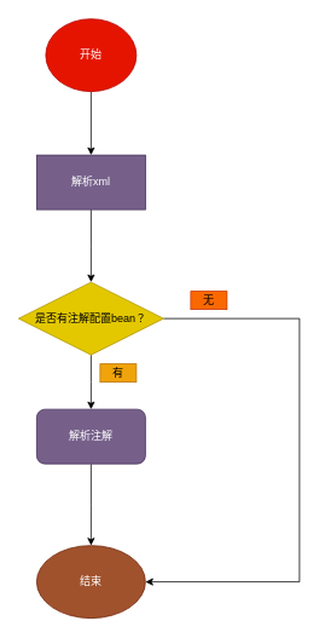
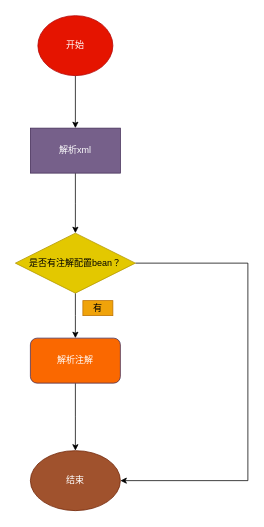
  <mxCell id="0" />
  <mxCell id="1" parent="0" />
  <mxCell id="2" style="edgeStyle=orthogonalEdgeStyle;rounded=0;orthogonalLoop=1;jettySize=auto;html=1;entryX=0.5;entryY=0;entryDx=0;entryDy=0;" parent="1" source="3" target="5" edge="1"><mxGeometry relative="1" as="geometry" /></mxCell>
  <mxCell id="3" value="开始" style="ellipse;whiteSpace=wrap;html=1;fillColor=#e51400;strokeColor=#B20000;fontColor=#ffffff;" parent="1" vertex="1"><mxGeometry x="50" y="20" width="100" height="80" as="geometry" /></mxCell>
  <mxCell id="4" style="edgeStyle=orthogonalEdgeStyle;rounded=0;orthogonalLoop=1;jettySize=auto;html=1;" parent="1" source="5" edge="1"><mxGeometry relative="1" as="geometry"><mxPoint x="100" y="310" as="targetPoint" /></mxGeometry></mxCell>
  <mxCell id="5" value="解析xml" style="whiteSpace=wrap;html=1;fillColor=#76608a;strokeColor=#432D57;fontColor=#ffffff;rounded=0;" parent="1" vertex="1"><mxGeometry x="40" y="170" width="120" height="60" as="geometry" /></mxCell>
  <mxCell id="6" style="edgeStyle=orthogonalEdgeStyle;rounded=0;orthogonalLoop=1;jettySize=auto;html=1;" parent="1" source="8" edge="1"><mxGeometry relative="1" as="geometry"><mxPoint x="100" y="450" as="targetPoint" /></mxGeometry></mxCell>
  <mxCell id="7" style="edgeStyle=orthogonalEdgeStyle;rounded=0;orthogonalLoop=1;jettySize=auto;html=1;entryX=1;entryY=0.5;entryDx=0;entryDy=0;" parent="1" source="8" target="11" edge="1"><mxGeometry relative="1" as="geometry"><mxPoint x="250" y="550" as="targetPoint" /><Array as="points"><mxPoint x="330" y="350" /><mxPoint x="330" y="640" /></Array></mxGeometry></mxCell>
  <mxCell id="8" value="是否有注解配置bean？" style="rhombus;whiteSpace=wrap;html=1;fillColor=#e3c800;strokeColor=#B09500;fontColor=#000000;" parent="1" vertex="1"><mxGeometry x="20" y="310" width="160" height="80" as="geometry" /></mxCell>
  <mxCell id="9" value="有" style="text;html=1;strokeColor=#BD7000;fillColor=#f0a30a;align=center;verticalAlign=middle;whiteSpace=wrap;rounded=0;fontColor=#000000;" parent="1" vertex="1"><mxGeometry x="110" y="400" width="40" height="20" as="geometry" /></mxCell>
- <mxCell id="10" value="无" style="text;html=1;strokeColor=#C73500;fillColor=#fa6800;align=center;verticalAlign=middle;whiteSpace=wrap;rounded=0;fontColor=#000000;" parent="1" vertex="1"><mxGeometry x="210" y="320" width="40" height="20" as="geometry" /></mxCell>
  <mxCell id="11" value="结束" style="ellipse;whiteSpace=wrap;html=1;fillColor=#a0522d;strokeColor=#6D1F00;fontColor=#ffffff;" parent="1" vertex="1"><mxGeometry x="40" y="600" width="120" height="80" as="geometry" /></mxCell>
  <mxCell id="12" style="edgeStyle=orthogonalEdgeStyle;rounded=0;orthogonalLoop=1;jettySize=auto;html=1;" parent="1" source="13" edge="1"><mxGeometry relative="1" as="geometry"><mxPoint x="100" y="600" as="targetPoint" /></mxGeometry></mxCell>
- <mxCell id="13" value="解析注解" style="rounded=1;whiteSpace=wrap;html=1;fillColor=#76608a;strokeColor=#432D57;fontColor=#ffffff;" parent="1" vertex="1"><mxGeometry x="40" y="450" width="120" height="60" as="geometry" /></mxCell>
+ <mxCell id="13" value="解析注解" style="rounded=1;whiteSpace=wrap;html=1;fillColor=#fa6800;strokeColor=#432D57;fontColor=#ffffff;" parent="1" vertex="1"><mxGeometry x="40" y="450" width="120" height="60" as="geometry" /></mxCell>
